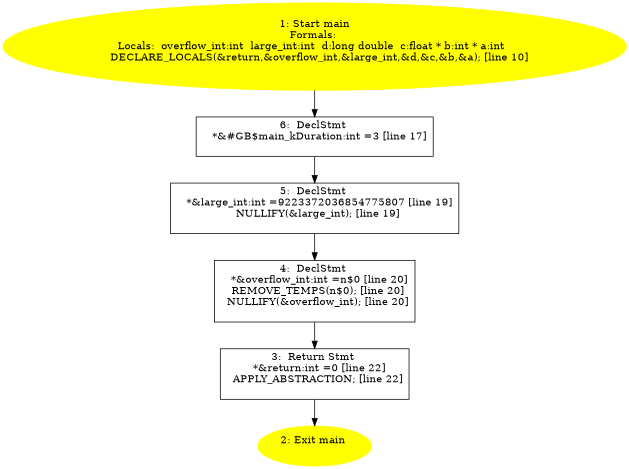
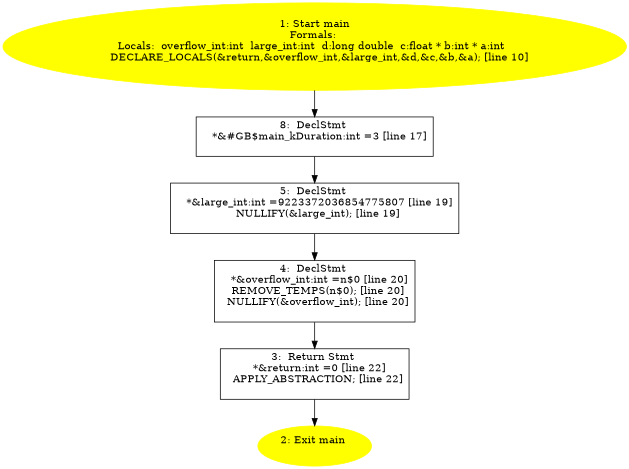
  digraph {
    node [shape=box]
-   n1 [label="6:  DeclStmt \n   *&#GB$main_kDuration:int =3 [line 17]\n "]
+   n1 [label="8:  DeclStmt \n   *&#GB$main_kDuration:int =3 [line 17]\n "]
    n2 [label="5:  DeclStmt \n   *&large_int:int =9223372036854775807 [line 19]\n  NULLIFY(&large_int); [line 19]\n "]
    n3 [label="4:  DeclStmt \n   *&overflow_int:int =n$0 [line 20]\n  REMOVE_TEMPS(n$0); [line 20]\n  NULLIFY(&overflow_int); [line 20]\n "]
    n4 [label="3:  Return Stmt \n   *&return:int =0 [line 22]\n  APPLY_ABSTRACTION; [line 22]\n "]
    n5 [color=yellow label="2: Exit main \n  " style=filled shape=""]
    n6 [color=yellow label="1: Start main\nFormals: \nLocals:  overflow_int:int  large_int:int  d:long double  c:float * b:int * a:int  \n   DECLARE_LOCALS(&return,&overflow_int,&large_int,&d,&c,&b,&a); [line 10]\n " style=filled shape=""]
    n1 -> n2
    n2 -> n3
    n3 -> n4
    n4 -> n5
    n6 -> n1
  }
